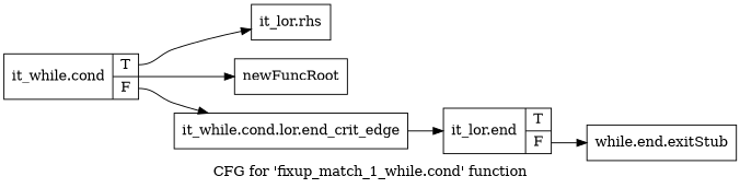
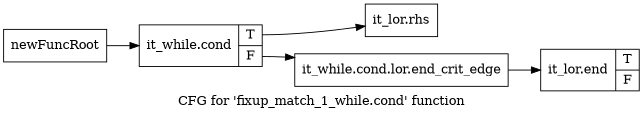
  digraph {
    label="CFG for 'fixup_match_1_while.cond' function"
    rankdir=LR
    node [shape=record]
    n1 [label="{newFuncRoot}"]
    n2 [label="{it_while.cond|{<s0>T|<s1>F}}"]
    n3 [label="{it_lor.rhs}"]
    n4 [label="{it_while.cond.lor.end_crit_edge}"]
    n5 [label="{it_lor.end|{<s0>T|<s1>F}}"]
-   n6 [label="{while.end.exitStub}"]
-   n2 -> n1
+   n1 -> n2
    n2 -> n3 [tailport=s0]
    n2 -> n4 [tailport=s1]
    n4 -> n5
-   n5 -> n6 [tailport=s1]
  }
